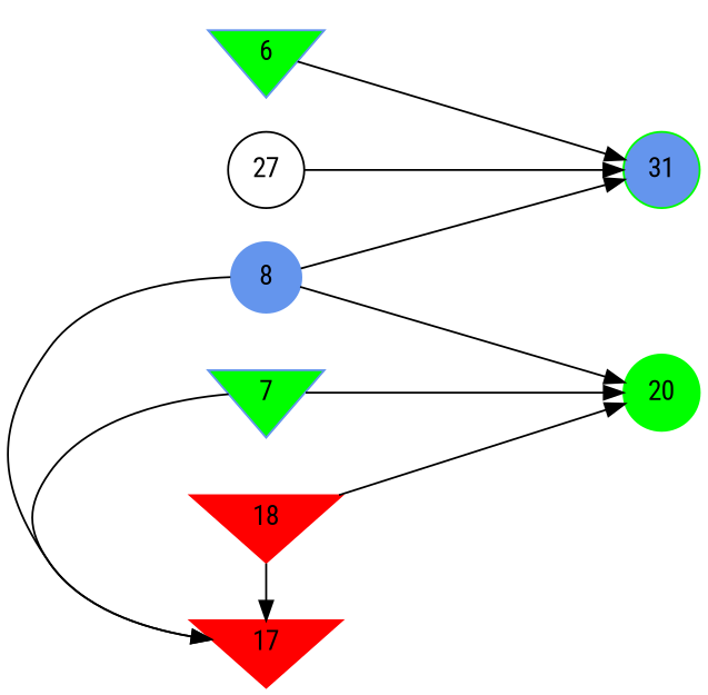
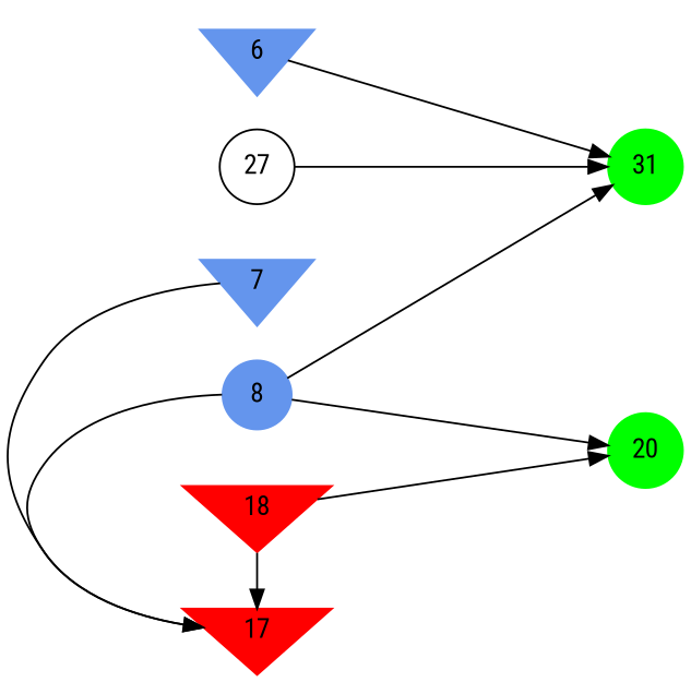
  digraph {
    fontname="Roboto Condensed"
    rankdir=LR
    ranksep=2.0
    node [color=cornflowerblue fontname="Roboto Condensed" shape=invtriangle style=filled]
    edge [fontname="Roboto Condensed"]
-   6 [fillcolor=green]
-   7 [fillcolor=green]
+   6
+   7
    8 [shape=circle]
    17 [color=red]
    18 [color=red]
    27 [color=black shape=circle style=""]
    n7 [color=green label=20 shape=circle]
-   31 [color=green shape=circle fillcolor=cornflowerblue]
+   31 [color=green shape=circle]
    subgraph sub_1 {
      rank=same
      6
      7
      8
      17
      18
    }
    subgraph sub_2 {
      rank=same
      27
    }
    subgraph sub_3 {
      rank=same
      n7
      31
    }
    6 -> 31
    7 -> 17
-   7 -> n7
    8 -> 17
    8 -> n7
    8 -> 31
    18 -> 17
    18 -> n7
    27 -> 31
  }
